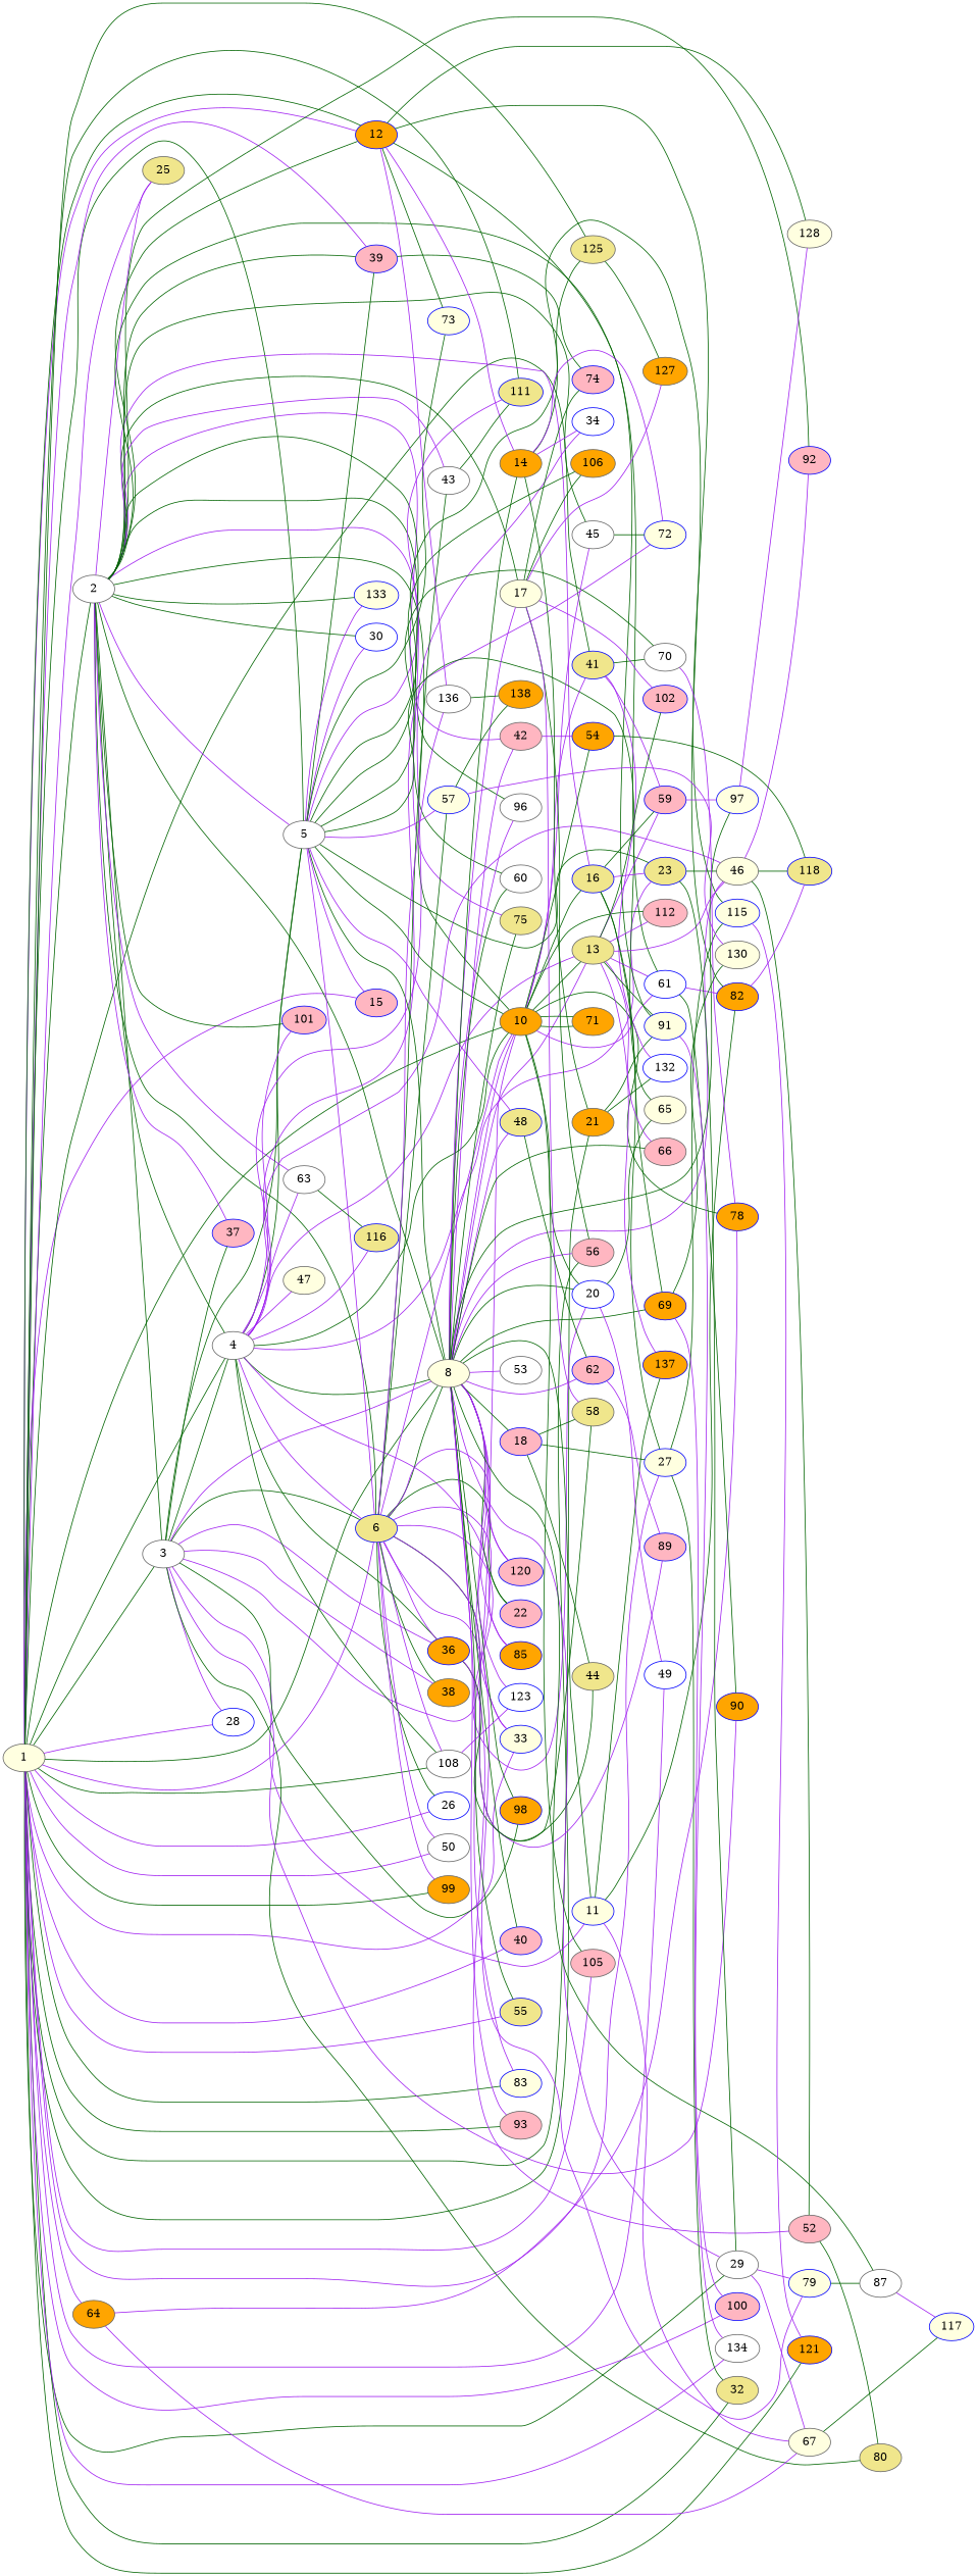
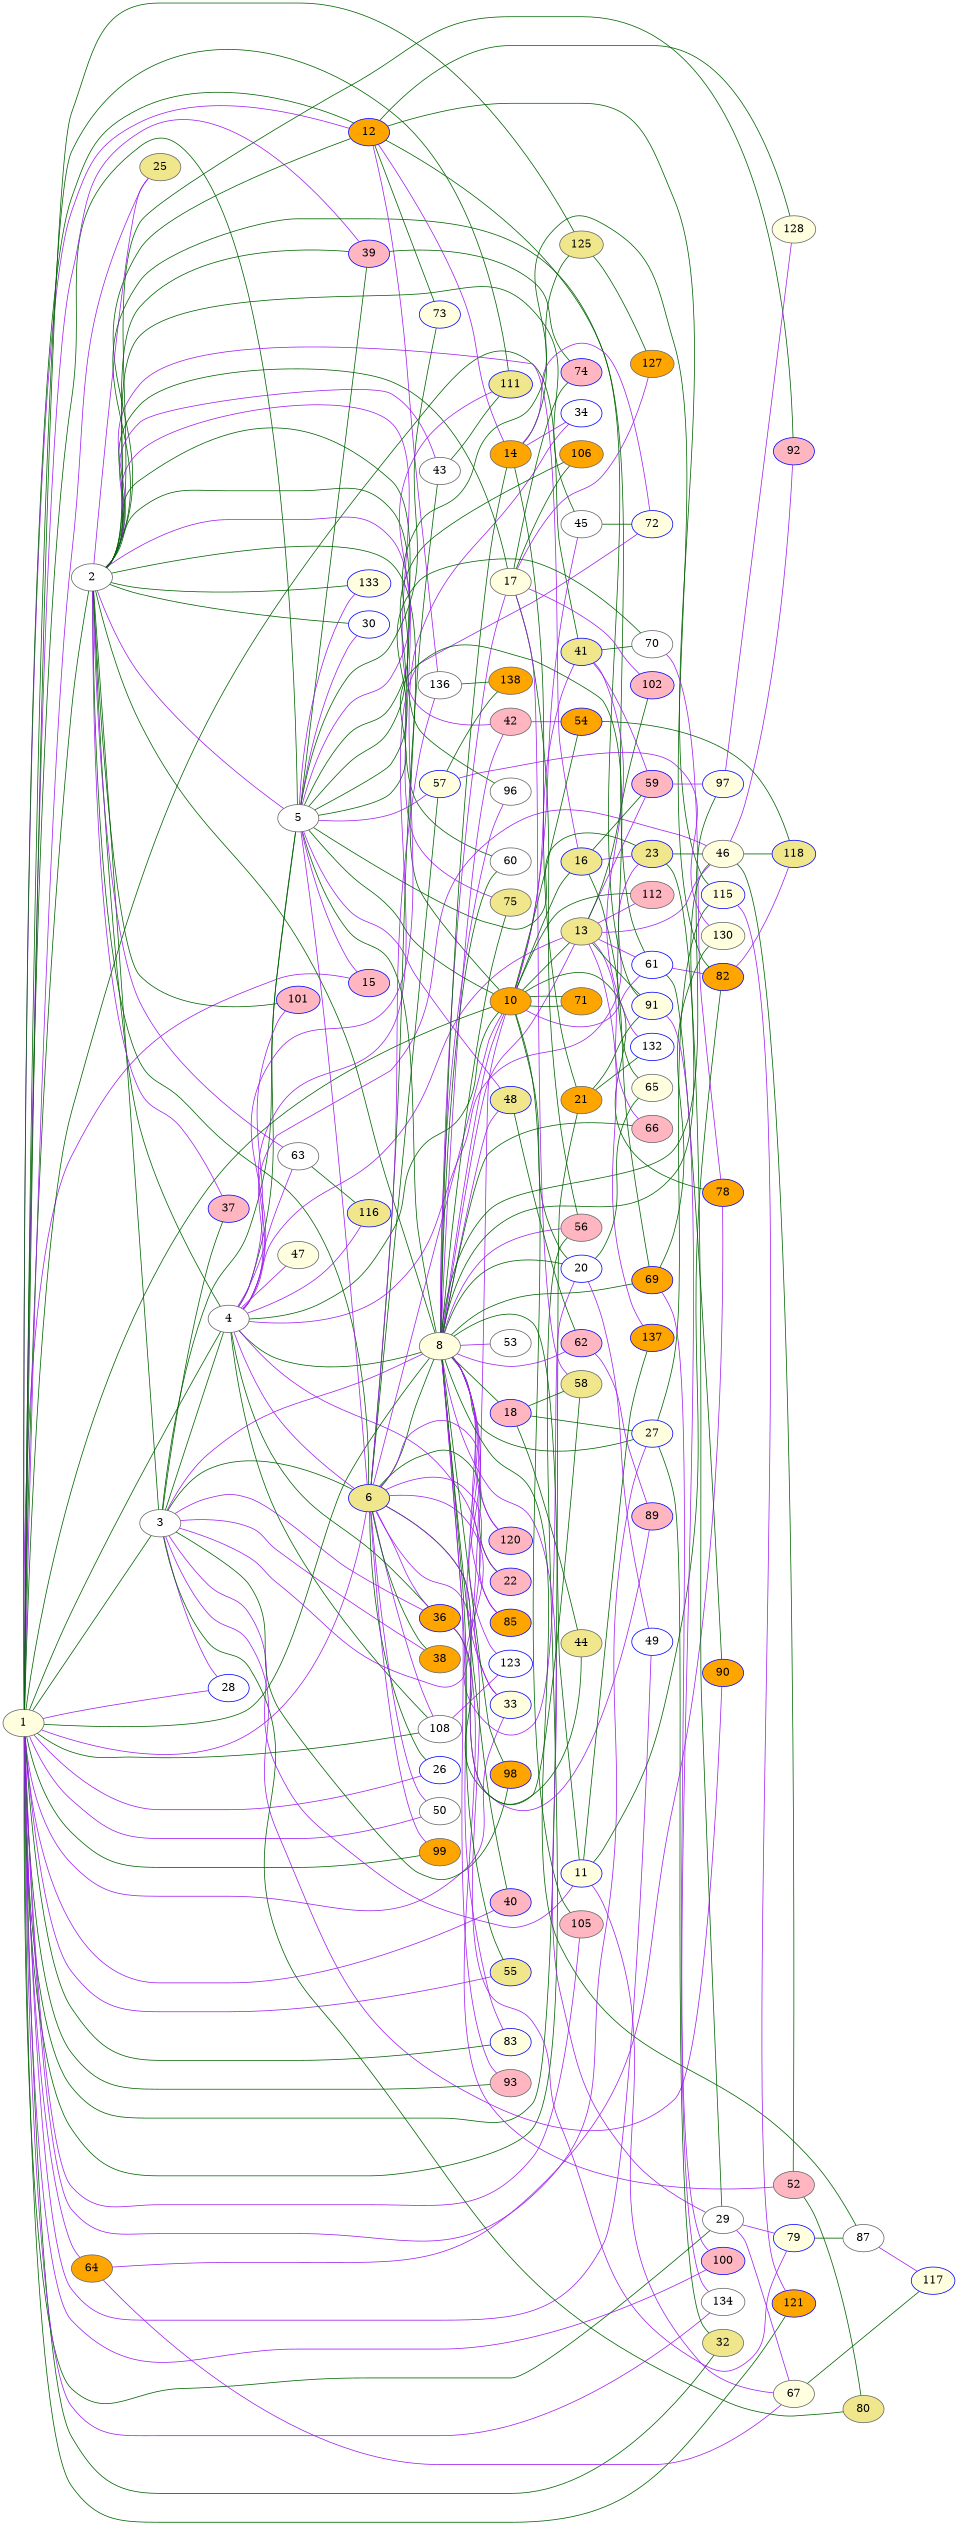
  graph {
    rankdir=LR
    node [color=blue fillcolor=white style=filled]
    edge [color=darkgreen]
    1 [color=gray40 fillcolor=lightyellow super="+7"]
    2 [color=gray40 super="+129"]
    3 [color=gray40 super="+24"]
    4 [color=gray40 super="+107"]
    5 [color=gray40 super="+35"]
    6 [fillcolor=khaki super="+110"]
    8 [color=gray40 fillcolor=lightyellow super="+9"]
    10 [color=gray40 fillcolor=orange super="+51"]
    12 [fillcolor=orange super="+81"]
    15 [fillcolor=lightpink]
    21 [color=gray40 fillcolor=orange]
    25 [color=gray40 fillcolor=khaki]
    26
    27 [fillcolor=lightyellow]
    28
    29 [color=gray40 super="+121"]
    32 [color=gray40 fillcolor=khaki]
    33 [fillcolor=lightyellow super="+124"]
    39 [fillcolor=lightpink super="+113"]
    40 [fillcolor=lightpink]
    41 [fillcolor=khaki super="+88"]
    49
    50 [color=gray40]
    55 [fillcolor=khaki]
    56 [color=gray40 fillcolor=lightpink super="+122"]
    64 [color=gray40 fillcolor=orange super="+104"]
    83 [fillcolor=lightyellow]
    93 [color=gray40 fillcolor=lightpink]
    99 [color=gray40 fillcolor=orange]
    100 [fillcolor=lightpink]
    105 [color=gray40 fillcolor=lightpink]
    108 [color=gray40]
    111 [fillcolor=khaki]
    125 [color=gray40 fillcolor=khaki]
    n35 [fillcolor=orange label=121]
    134 [color=gray40]
    16 [fillcolor=khaki]
    17 [color=gray40 fillcolor=lightyellow]
    30
    37 [fillcolor=lightpink]
    42 [color=gray40 fillcolor=lightpink]
    43 [color=gray40 super="+131"]
    45 [color=gray40]
    60 [color=gray40]
    61
    63 [color=gray40]
    75 [color=gray40 fillcolor=khaki]
    92 [fillcolor=lightpink]
    96 [color=gray40]
    101 [fillcolor=lightpink]
    133 [fillcolor=lightyellow]
    11 [fillcolor=lightyellow super="+94"]
    36 [fillcolor=orange super="+109"]
    38 [color=gray40 fillcolor=orange]
    80 [color=gray40 fillcolor=khaki]
    90 [fillcolor=orange]
    98 [fillcolor=orange]
    13 [color=gray40 fillcolor=khaki super="+77"]
    23 [fillcolor=khaki super="+119"]
    34
    46 [color=gray40 fillcolor=lightyellow super="+103"]
    47 [color=gray40 fillcolor=lightyellow]
    72 [fillcolor=lightyellow super="+84"]
    116 [fillcolor=khaki]
    48 [fillcolor=khaki]
    57 [fillcolor=lightyellow super="+95"]
    65 [color=gray40 fillcolor=lightyellow]
    70 [color=gray40]
    73 [fillcolor=lightyellow]
    82 [fillcolor=orange super="+135"]
    106 [color=gray40 fillcolor=orange]
    79 [fillcolor=lightyellow super="+86"]
    20 [super="+31"]
    22 [fillcolor=lightpink]
    44 [color=gray40 fillcolor=khaki]
    85 [fillcolor=orange]
    89 [fillcolor=lightpink]
    120 [fillcolor=lightpink]
    136 [color=gray40]
    14 [color=gray40 fillcolor=orange super="+19"]
    18 [fillcolor=lightpink super="+76"]
    53 [color=gray40]
    62 [fillcolor=lightpink]
    66 [color=gray40 fillcolor=lightpink]
    69 [fillcolor=orange]
    87 [color=gray40]
    97 [fillcolor=lightyellow]
    123
    54 [fillcolor=orange]
    71 [color=gray40 fillcolor=orange]
    78 [fillcolor=orange]
    112 [color=gray40 fillcolor=lightpink]
    91 [fillcolor=lightyellow]
    115 [fillcolor=lightyellow]
    128 [color=gray40 fillcolor=lightyellow]
    132
    67 [color=gray40 fillcolor=lightyellow super="+68"]
    74 [fillcolor=lightpink]
    59 [fillcolor=lightpink]
    127 [color=gray40 fillcolor=orange]
    102 [fillcolor=lightpink]
    58 [color=gray40 fillcolor=khaki super="+114"]
    137 [fillcolor=orange]
    52 [color=gray40 fillcolor=lightpink]
    118 [fillcolor=khaki]
    130 [color=gray40 fillcolor=lightyellow]
    138 [color=gray40 fillcolor=orange]
    117 [fillcolor=lightyellow]
    1 -- 2 [weight=2]
    1 -- 3 [weight=3]
    1 -- 4 [weight=2]
    1 -- 5 [weight=2]
    1 -- 6 [color=purple weight=2]
    1 -- 8 [weight=4]
    1 -- 10 [weight=2]
    1 -- 12 [color=purple]
    1 -- 12
    1 -- 15 [color=purple]
    1 -- 21
    1 -- 25 [color=purple]
    1 -- 26 [color=purple]
    1 -- 27 [color=purple]
    1 -- 28 [color=purple]
    1 -- 29
    1 -- 32
    1 -- 33 [color=purple]
    1 -- 39 [color=purple]
    1 -- 40 [color=purple]
    1 -- 41
    1 -- 49 [color=purple]
    1 -- 50 [color=purple]
    1 -- 55 [color=purple]
    1 -- 56
    1 -- 64 [color=purple weight=2]
    1 -- 83
    1 -- 93
    1 -- 99
    1 -- 100 [color=purple]
    1 -- 105 [color=purple]
    1 -- 108
    1 -- 111
    1 -- 125
    1 -- n35
    1 -- 134 [color=purple]
    2 -- 3
    2 -- 4
    2 -- 5 [color=purple]
    2 -- 6
    2 -- 8 [weight=2]
    2 -- 10
    2 -- 12
    2 -- 25 [color=purple]
    2 -- 39
    2 -- 16 [color=purple]
    2 -- 17
    2 -- 30
    2 -- 37 [color=purple]
    2 -- 42 [color=purple]
    2 -- 43 [color=purple]
    2 -- 45
    2 -- 60
    2 -- 61
    2 -- 63 [color=purple]
    2 -- 75 [color=purple]
    2 -- 92
    2 -- 96
    2 -- 101
    2 -- 133
    3 -- 4
    3 -- 5
    3 -- 6
    3 -- 8 [color=purple weight=2]
    3 -- 10 [color=purple]
    3 -- 28 [color=purple]
    3 -- 37
    3 -- 11 [color=purple]
    3 -- 36 [color=purple]
    3 -- 38 [color=purple]
    3 -- 80
    3 -- 90 [color=purple]
    3 -- 98
    4 -- 5
    4 -- 6 [color=purple]
    4 -- 8 [weight=2]
    4 -- 10
    4 -- 33 [color=purple]
    4 -- 108
    4 -- 63 [color=purple]
    4 -- 101 [color=purple]
    4 -- 36
    4 -- 13 [color=purple]
    4 -- 23 [color=purple]
    4 -- 34 [color=purple]
    4 -- 46 [color=purple]
    4 -- 47 [color=purple]
    4 -- 72 [color=purple]
    4 -- 116 [color=purple]
    5 -- 6 [color=purple]
    5 -- 8 [weight=3]
    5 -- 10
    5 -- 15 [color=purple]
    5 -- 39
    5 -- 111 [color=purple]
    5 -- 30 [color=purple]
    5 -- 133 [color=purple]
    5 -- 23
    5 -- 48 [color=purple]
    5 -- 57 [color=purple weight=2]
    5 -- 65
    5 -- 70
    5 -- 73
    5 -- 82
    5 -- 106
    6 -- 8 [weight=2]
    6 -- 10 [color=purple]
    6 -- 26
    6 -- 50 [color=purple]
    6 -- 99 [color=purple]
    6 -- 108 [color=purple]
    6 -- 43
    6 -- 36 [color=purple]
    6 -- 38
    6 -- 57
    6 -- 79 [color=purple]
    6 -- 20 [color=purple]
    6 -- 22
    6 -- 44
    6 -- 85 [color=purple]
    6 -- 89 [color=purple]
    6 -- 120 [color=purple]
    6 -- 136 [color=purple]
    8 -- 10 [color=purple weight=3]
-   16 -- 27
+   8 -- 27
    8 -- 29 [color=purple]
    8 -- 33 [color=purple]
    8 -- 40
    8 -- 55
    8 -- 56 [color=purple]
    8 -- 83 [color=purple]
    8 -- 93 [color=purple]
    8 -- 17 [color=purple]
    8 -- 42 [color=purple]
    8 -- 60
    8 -- 75
    8 -- 96 [color=purple]
    8 -- 11
    8 -- 98
    8 -- 13 [color=purple]
-   8 -- 46 [color=purple]
+   8 -- 46
    8 -- 48 [color=purple]
    8 -- 20
-   8 -- 22
+   8 -- 22 [color=purple]
    8 -- 85 [color=purple]
    8 -- 120 [color=purple]
    8 -- 14
    8 -- 18 [weight=2]
    8 -- 53 [color=purple weight=2]
    8 -- 62 [color=purple]
    8 -- 66
    8 -- 69
    8 -- 87
    8 -- 97
    8 -- 123 [color=purple]
    10 -- 41 [color=purple]
    10 -- 105
    10 -- 16
    10 -- 45 [color=purple]
    10 -- 61 [color=purple]
    10 -- 13
    10 -- 20
    10 -- 54
    10 -- 71
    10 -- 71
    10 -- 78
    10 -- 112
    12 -- 73
    12 -- 136 [color=purple]
    12 -- 14 [color=purple weight=2]
    12 -- 91
    12 -- 115
    12 -- 128
    21 -- 91
    21 -- 132
    27 -- 32
    27 -- 115
    29 -- 79 [color=purple]
    29 -- 67 [color=purple]
    39 -- 74
    41 -- 70
    41 -- 132 [color=purple]
    41 -- 59 [color=purple]
    64 -- 78 [color=purple]
    64 -- 67 [color=purple]
    108 -- 123 [color=purple]
    125 -- 127
    16 -- 23 [color=purple]
    16 -- 69
    16 -- 59
    17 -- 56
    17 -- 106
    17 -- 74
    17 -- 127 [color=purple]
    17 -- 102 [color=purple]
    17 -- 58 [color=purple]
    42 -- 54 [color=purple]
    43 -- 111
    45 -- 72
    61 -- 90
    61 -- 82 [color=purple]
    63 -- 116
    11 -- 82
    11 -- 67 [color=purple]
    11 -- 137
    36 -- 58
    36 -- 52 [color=purple]
    13 -- 61 [color=purple]
    13 -- 46 [color=purple]
    13 -- 66 [color=purple]
    13 -- 112 [color=purple]
    13 -- 91
    13 -- 59 [color=purple]
    13 -- 102
    13 -- 137 [color=purple]
    23 -- 29
    23 -- 46
    46 -- 92 [color=purple]
    46 -- 52
    46 -- 118
    48 -- 62
    57 -- 130 [color=purple]
    57 -- 138
    70 -- 78 [color=purple]
    82 -- 118 [color=purple]
    79 -- 87
    20 -- 49 [color=purple]
    20 -- 65
    136 -- 138
    14 -- 21
    14 -- 125
    14 -- 34 [color=purple]
    14 -- 72 [color=purple]
    18 -- 27
    18 -- 44
    18 -- 58
    62 -- 89 [color=purple]
    69 -- 134 [color=purple]
    69 -- 130
    87 -- 117 [color=purple]
    97 -- 128 [color=purple]
    54 -- 118
    91 -- 100 [color=purple]
    115 -- n35 [color=purple]
    67 -- 117
    59 -- 97 [color=purple]
    52 -- 80
  }
